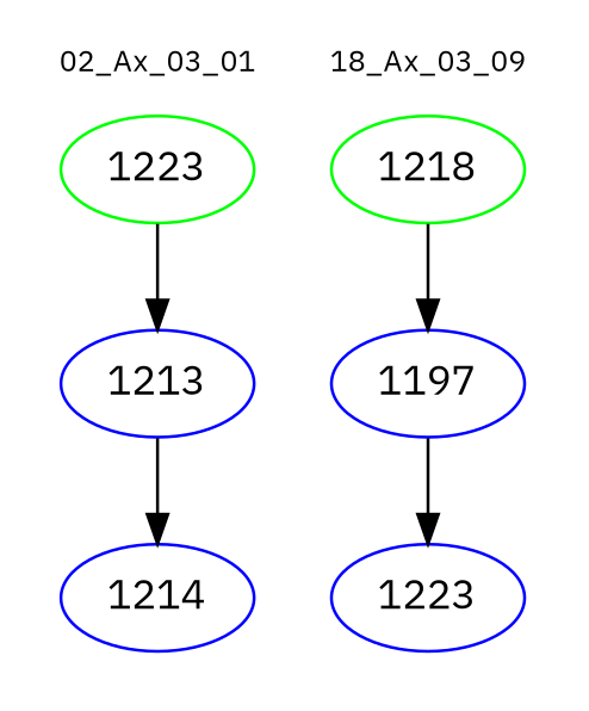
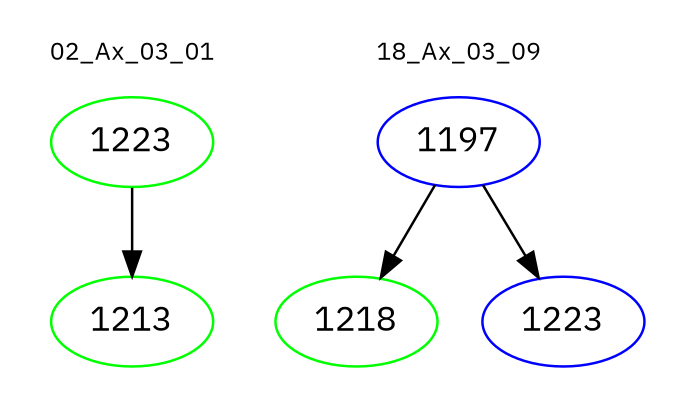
  digraph {
    fontname="IBM Plex Sans"
    node [color=blue fontname="IBM Plex Sans"]
    edge [color=black fontname="IBM Plex Sans"]
    n1 [color=green label=1223]
-   n2 [label=1213]
-   n3 [label=1214]
+   n2 [color=green label=1213]
    n4 [color=green label=1218]
    n5 [label=1197]
    n6 [label=1223]
    subgraph cluster_1 {
      color=white
      fontsize=10
      label="02_Ax_03_01"
      n1
      n2
-     n3
    }
    subgraph cluster_2 {
      color=white
      fontsize=10
      label="18_Ax_03_09"
      n4
      n5
      n6
    }
    n1 -> n2
-   n2 -> n3
-   n4 -> n5
+   n5 -> n4
    n5 -> n6
  }
